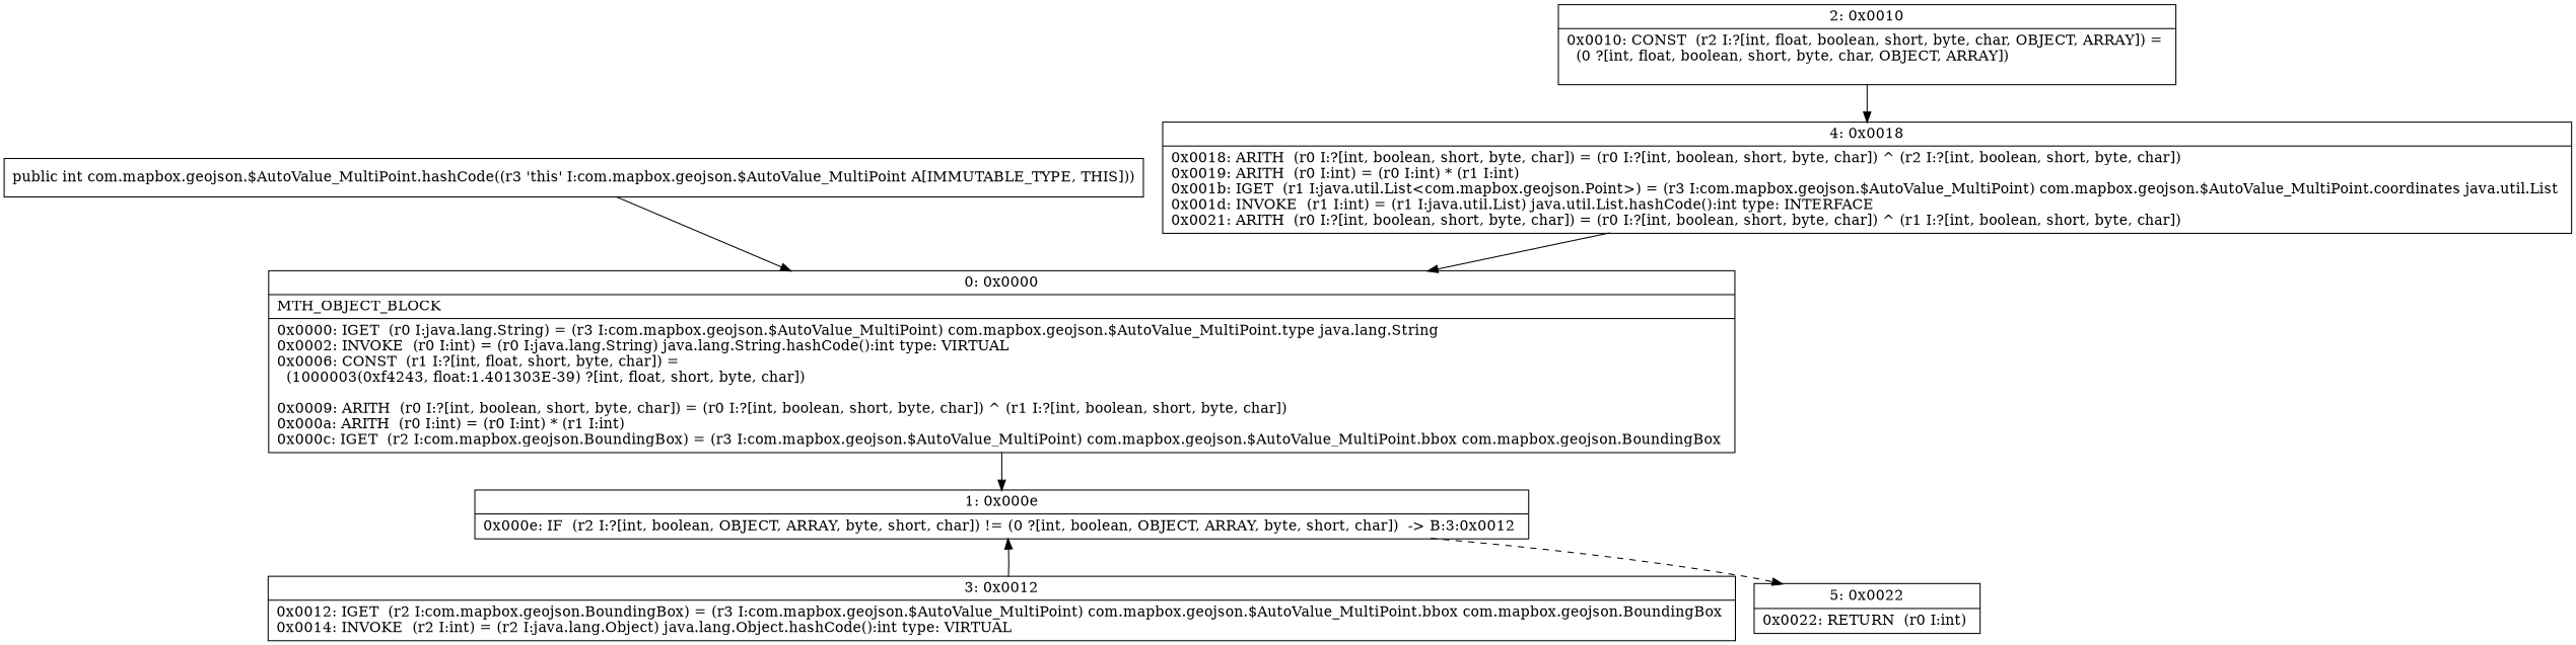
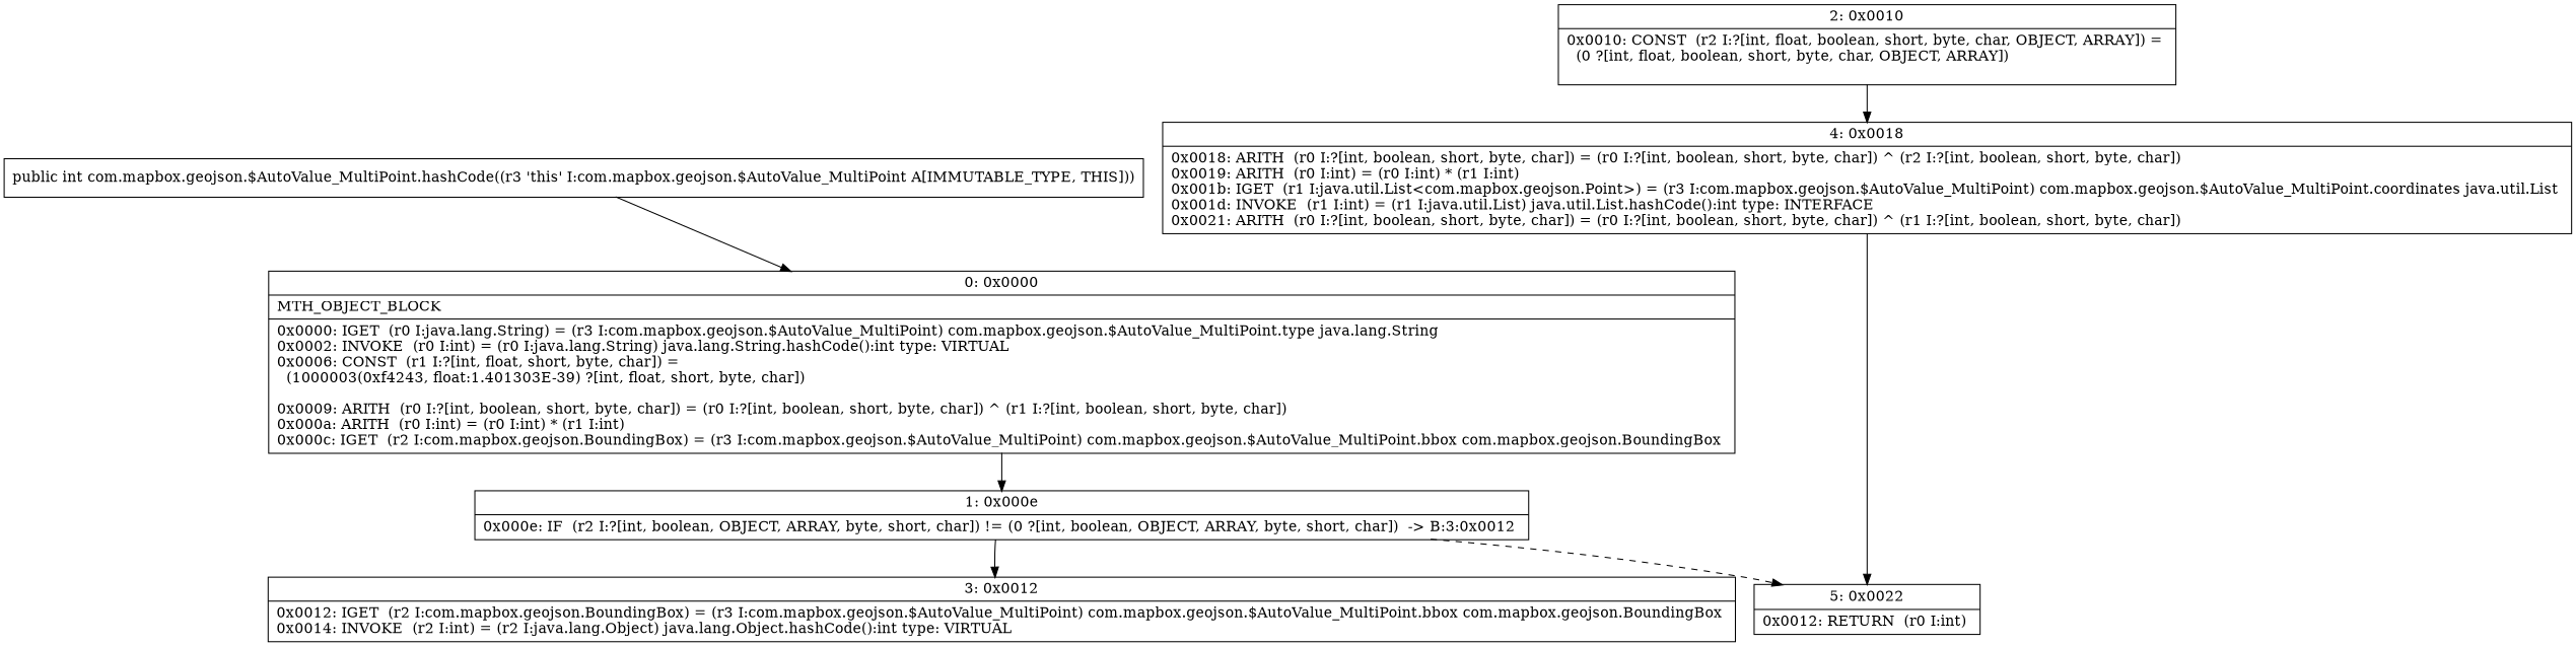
  digraph {
    node [shape=record]
    n1 [label="{0\:\ 0x0000|MTH_OBJECT_BLOCK\l|0x0000: IGET  (r0 I:java.lang.String) = (r3 I:com.mapbox.geojson.$AutoValue_MultiPoint) com.mapbox.geojson.$AutoValue_MultiPoint.type java.lang.String \l0x0002: INVOKE  (r0 I:int) = (r0 I:java.lang.String) java.lang.String.hashCode():int type: VIRTUAL \l0x0006: CONST  (r1 I:?[int, float, short, byte, char]) = \l  (1000003(0xf4243, float:1.401303E\-39) ?[int, float, short, byte, char])\l \l0x0009: ARITH  (r0 I:?[int, boolean, short, byte, char]) = (r0 I:?[int, boolean, short, byte, char]) ^ (r1 I:?[int, boolean, short, byte, char]) \l0x000a: ARITH  (r0 I:int) = (r0 I:int) * (r1 I:int) \l0x000c: IGET  (r2 I:com.mapbox.geojson.BoundingBox) = (r3 I:com.mapbox.geojson.$AutoValue_MultiPoint) com.mapbox.geojson.$AutoValue_MultiPoint.bbox com.mapbox.geojson.BoundingBox \l}"]
    n2 [label="{1\:\ 0x000e|0x000e: IF  (r2 I:?[int, boolean, OBJECT, ARRAY, byte, short, char]) != (0 ?[int, boolean, OBJECT, ARRAY, byte, short, char])  \-\> B:3:0x0012 \l}"]
    n3 [label="{3\:\ 0x0012|0x0012: IGET  (r2 I:com.mapbox.geojson.BoundingBox) = (r3 I:com.mapbox.geojson.$AutoValue_MultiPoint) com.mapbox.geojson.$AutoValue_MultiPoint.bbox com.mapbox.geojson.BoundingBox \l0x0014: INVOKE  (r2 I:int) = (r2 I:java.lang.Object) java.lang.Object.hashCode():int type: VIRTUAL \l}"]
-   n4 [label="{5\:\ 0x0022|0x0022: RETURN  (r0 I:int) \l}"]
+   n4 [label="{5\:\ 0x0022|0x0012: RETURN  (r0 I:int) \l}"]
    n5 [label="{2\:\ 0x0010|0x0010: CONST  (r2 I:?[int, float, boolean, short, byte, char, OBJECT, ARRAY]) = \l  (0 ?[int, float, boolean, short, byte, char, OBJECT, ARRAY])\l \l}"]
    n6 [label="{4\:\ 0x0018|0x0018: ARITH  (r0 I:?[int, boolean, short, byte, char]) = (r0 I:?[int, boolean, short, byte, char]) ^ (r2 I:?[int, boolean, short, byte, char]) \l0x0019: ARITH  (r0 I:int) = (r0 I:int) * (r1 I:int) \l0x001b: IGET  (r1 I:java.util.List\<com.mapbox.geojson.Point\>) = (r3 I:com.mapbox.geojson.$AutoValue_MultiPoint) com.mapbox.geojson.$AutoValue_MultiPoint.coordinates java.util.List \l0x001d: INVOKE  (r1 I:int) = (r1 I:java.util.List) java.util.List.hashCode():int type: INTERFACE \l0x0021: ARITH  (r0 I:?[int, boolean, short, byte, char]) = (r0 I:?[int, boolean, short, byte, char]) ^ (r1 I:?[int, boolean, short, byte, char]) \l}"]
    n7 [label="{public int com.mapbox.geojson.$AutoValue_MultiPoint.hashCode((r3 'this' I:com.mapbox.geojson.$AutoValue_MultiPoint A[IMMUTABLE_TYPE, THIS])) }"]
    n1 -> n2
-   n3 -> n2
+   n2 -> n3
    n2 -> n4 [style=dashed]
    n5 -> n6
-   n6 -> n1
+   n6 -> n4
    n7 -> n1
  }
